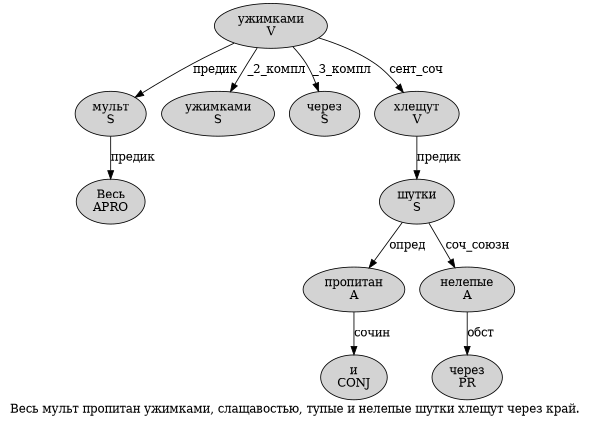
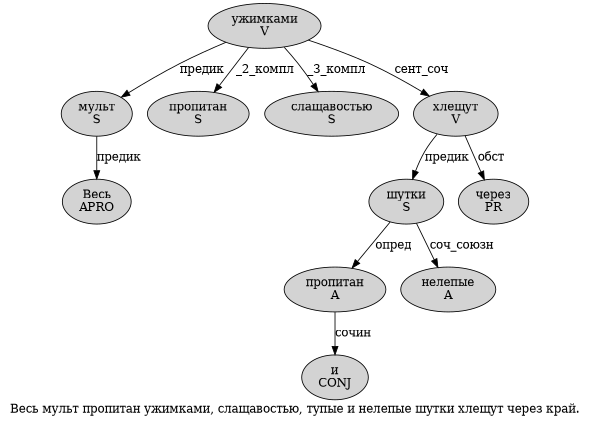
  digraph {
    label="Весь мульт пропитан ужимками, слащавостью, тупые и нелепые шутки хлещут через край."
    node [fillcolor=lightgray penwidth=1 shape=ellipse style=filled]
    n1 [label="Весь\nAPRO"]
    n2 [label="мульт\nS"]
    n3 [label="ужимками\nV"]
-   n4 [label="ужимками\nS"]
-   n5 [label="через\nS"]
+   n4 [label="пропитан\nS"]
+   n5 [label="слащавостью\nS"]
    n6 [label="хлещут\nV"]
    n7 [label="шутки\nS"]
    n8 [label="через\nPR"]
    n9 [label="пропитан\nA"]
    n10 [label="и\nCONJ"]
    n11 [label="нелепые\nA"]
    n2 -> n1 [label="предик"]
    n3 -> n2 [label="предик"]
    n3 -> n4 [label="_2_компл"]
    n3 -> n5 [label="_3_компл"]
    n3 -> n6 [label="сент_соч"]
    n6 -> n7 [label="предик"]
-   n11 -> n8 [label="обст"]
+   n6 -> n8 [label="обст"]
    n7 -> n9 [label="опред"]
    n7 -> n11 [label="соч_союзн"]
    n9 -> n10 [label="сочин"]
  }
